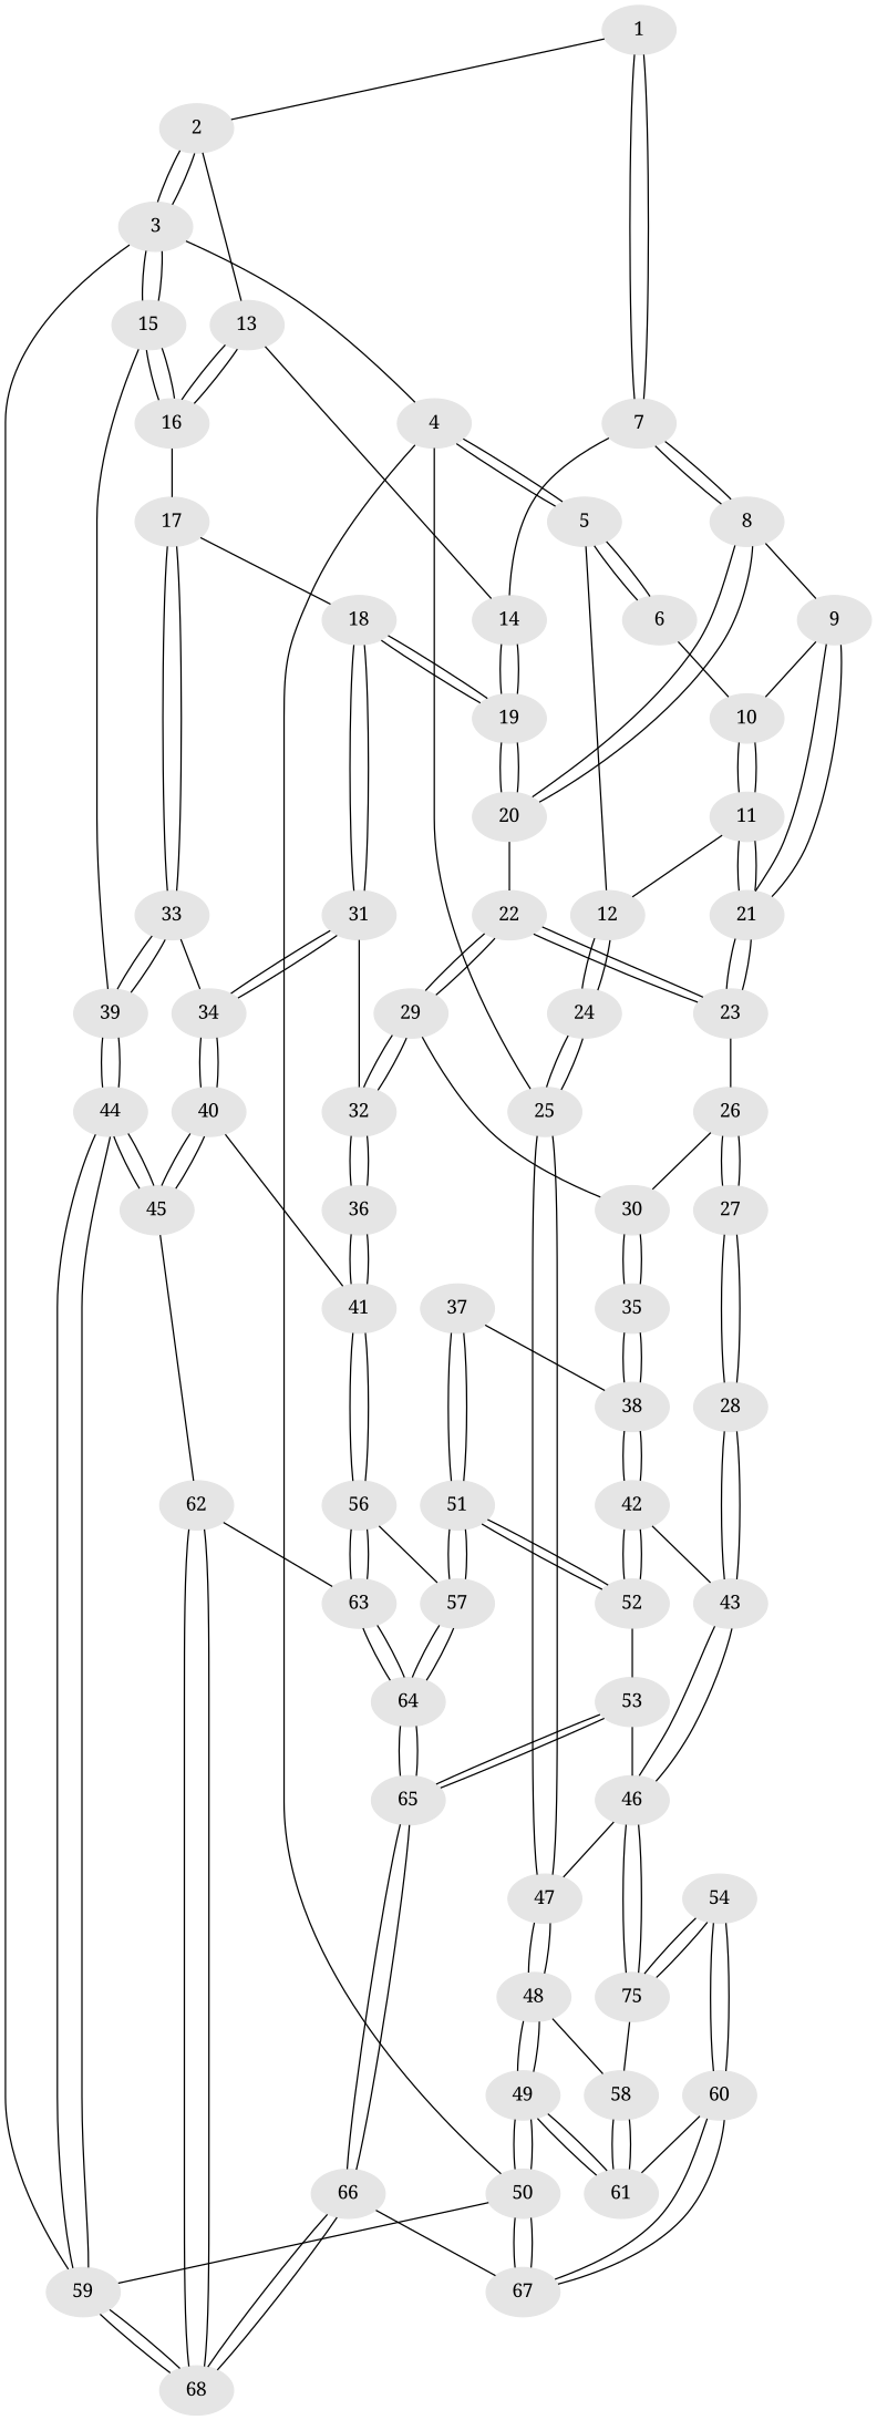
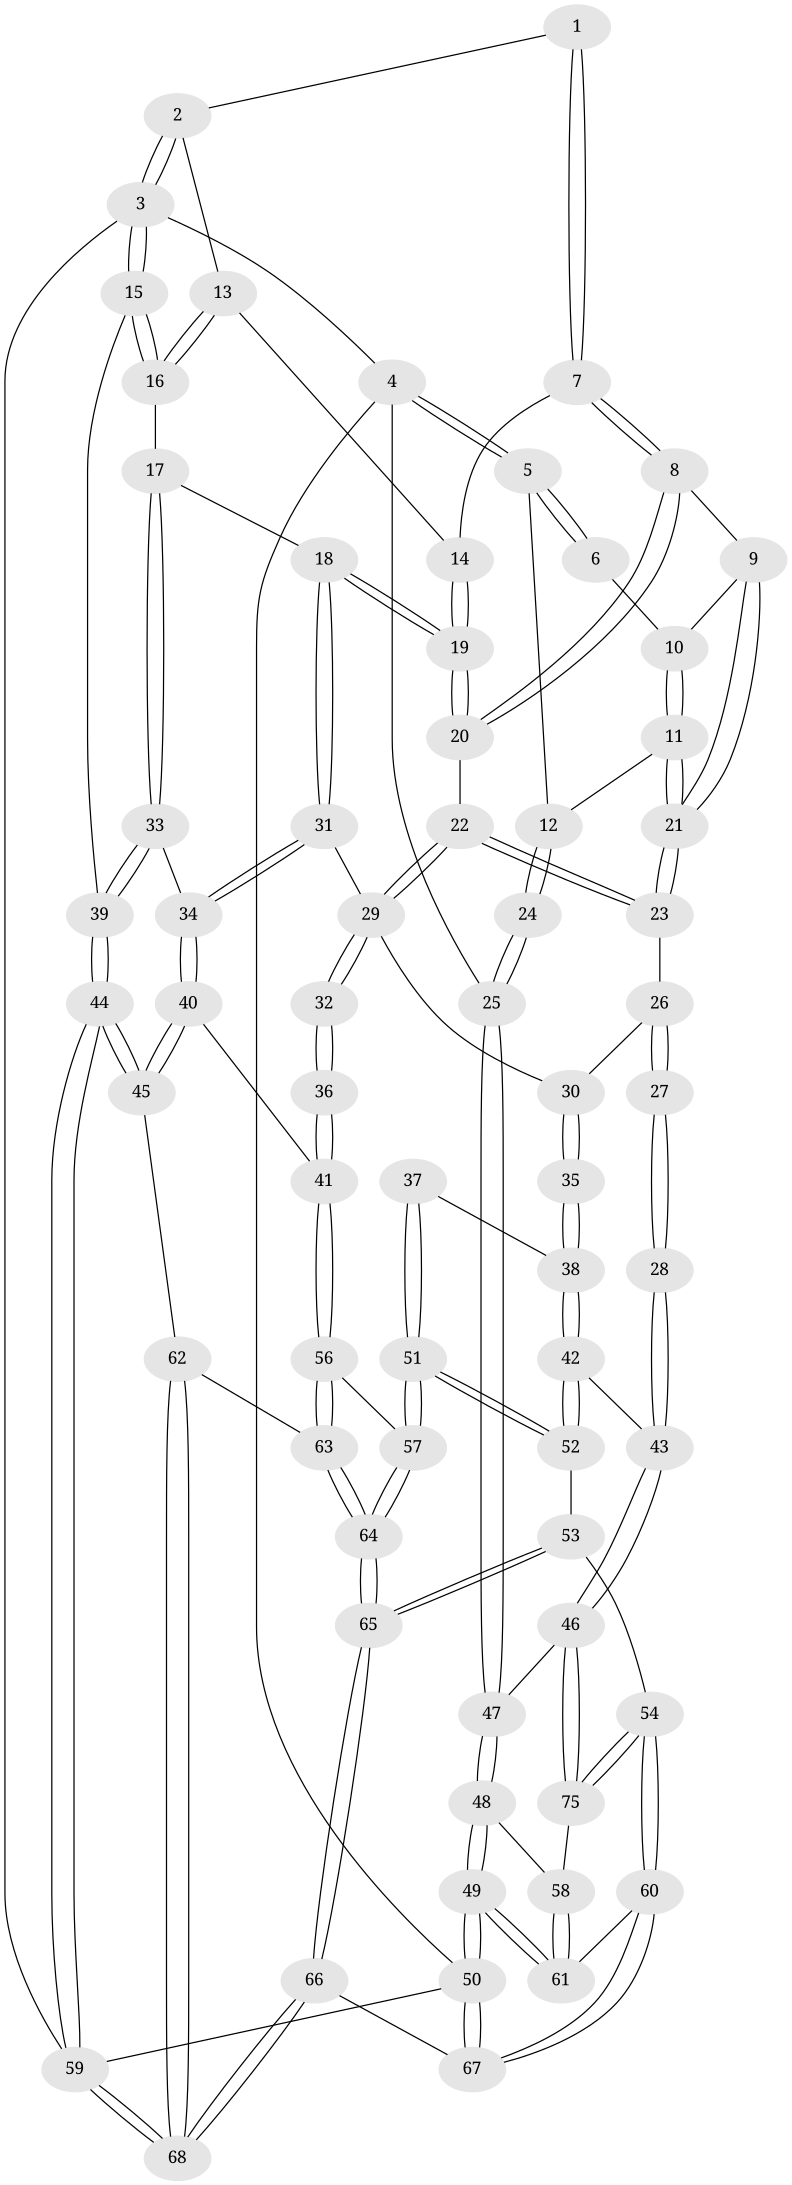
  graph {
    fontname="Noto Serif"
    node [color=gray90 fontname="Noto Serif" style=filled]
    edge [fontname="Noto Serif"]
    1
    2
    7
    3
    13
    8
    14
    4
    15
    59
    16
    5
    25
    50
    39
    68
    6
    12
    47
    67
    10
    24
    11
    9
    20
    19
    21
    22
    23
    17
    44
    18
    33
    31
    34
    32
    29
    26
    30
    27
    28
    43
    48
    35
    38
    46
    36
    40
    41
    45
    42
    37
    51
    56
    52
    57
    62
    63
    53
    n60 [label=75]
    58
    49
    61
    64
    54
    65
    60
    66
    1 -- 2
    1 -- 7
    1 -- 7
    2 -- 3
    2 -- 3
    2 -- 13
    7 -- 8
    7 -- 8
    7 -- 14
    3 -- 4
    3 -- 15
    3 -- 15
    3 -- 59
    13 -- 14
    13 -- 16
    13 -- 16
    8 -- 9
    8 -- 20
    8 -- 20
    14 -- 19
    14 -- 19
    4 -- 5
    4 -- 5
    4 -- 25
    4 -- 50
    15 -- 16
    15 -- 16
    15 -- 39
    59 -- 68
    59 -- 68
    16 -- 17
    5 -- 6
    5 -- 6
    5 -- 12
    25 -- 47
    25 -- 47
    50 -- 59
    50 -- 67
    50 -- 67
    39 -- 44
    39 -- 44
    6 -- 10
    12 -- 24
    12 -- 24
    47 -- 48
    47 -- 48
    10 -- 11
    10 -- 11
    24 -- 25
    24 -- 25
    11 -- 12
    11 -- 21
    11 -- 21
    9 -- 10
    9 -- 21
    9 -- 21
    20 -- 22
    19 -- 20
    19 -- 20
    21 -- 23
    21 -- 23
    22 -- 23
    22 -- 23
    22 -- 29
    22 -- 29
    23 -- 26
    17 -- 18
    17 -- 33
    17 -- 33
    44 -- 59
    44 -- 59
    44 -- 45
    44 -- 45
    18 -- 19
    18 -- 19
    18 -- 31
    18 -- 31
    33 -- 39
    33 -- 39
    33 -- 34
    31 -- 34
    31 -- 34
-   31 -- 32
+   31 -- 29
    34 -- 40
    34 -- 40
    32 -- 36
    32 -- 36
    29 -- 32
    29 -- 32
    29 -- 30
    26 -- 30
    26 -- 27
    26 -- 27
    30 -- 35
    30 -- 35
    27 -- 28
    27 -- 28
    28 -- 43
    28 -- 43
    43 -- 46
    43 -- 46
    48 -- 58
    48 -- 49
    48 -- 49
    35 -- 38
    35 -- 38
    38 -- 42
    38 -- 42
    46 -- 47
    46 -- n60
    46 -- n60
    36 -- 41
    36 -- 41
    40 -- 41
    40 -- 45
    40 -- 45
    41 -- 56
    41 -- 56
    45 -- 62
    42 -- 43
    42 -- 52
    42 -- 52
    37 -- 38
    37 -- 51
    37 -- 51
    51 -- 52
    51 -- 52
    51 -- 57
    51 -- 57
    56 -- 57
    56 -- 63
    56 -- 63
    52 -- 53
    57 -- 64
    57 -- 64
    62 -- 68
    62 -- 68
    62 -- 63
    63 -- 64
    63 -- 64
-   53 -- 46
+   53 -- 54
    53 -- 65
    53 -- 65
    n60 -- 58
    58 -- 61
    58 -- 61
    49 -- 50
    49 -- 50
    49 -- 61
    49 -- 61
    64 -- 65
    64 -- 65
    54 -- n60
    54 -- n60
    54 -- 60
    54 -- 60
    65 -- 66
    65 -- 66
    60 -- 67
    60 -- 67
    60 -- 61
    66 -- 68
    66 -- 68
    66 -- 67
  }
